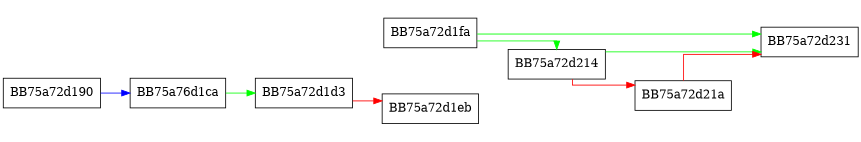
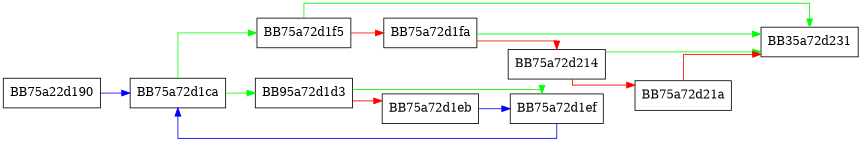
  digraph {
    rankdir=LR
    splines=ortho
    node [shape=box]
    edge [color=green]
-   BB75a72d190
-   BB75a72d1ca [label=BB75a76d1ca]
-   BB75a72d1d3
-   BB75a72d231
+   BB75a72d190 [label=BB75a22d190]
+   BB75a72d1ca
+   BB75a72d1f5
+   BB75a72d1d3 [label=BB95a72d1d3]
+   BB75a72d231 [label=BB35a72d231]
    BB75a72d1fa
+   BB75a72d1ef
    BB75a72d1eb
    BB75a72d214
    BB75a72d21a
    BB75a72d190 -> BB75a72d1ca [color=blue]
+   BB75a72d1ca -> BB75a72d1f5
    BB75a72d1ca -> BB75a72d1d3
+   BB75a72d1f5 -> BB75a72d231
+   BB75a72d1f5 -> BB75a72d1fa [color=red]
+   BB75a72d1d3 -> BB75a72d1ef
    BB75a72d1d3 -> BB75a72d1eb [color=red]
    BB75a72d1fa -> BB75a72d231
-   BB75a72d1fa -> BB75a72d214
+   BB75a72d1fa -> BB75a72d214 [color=red]
+   BB75a72d1ef -> BB75a72d1ca [color=blue]
+   BB75a72d1eb -> BB75a72d1ef [color=blue]
    BB75a72d214 -> BB75a72d231
    BB75a72d214 -> BB75a72d21a [color=red]
    BB75a72d21a -> BB75a72d231 [color=red]
  }
